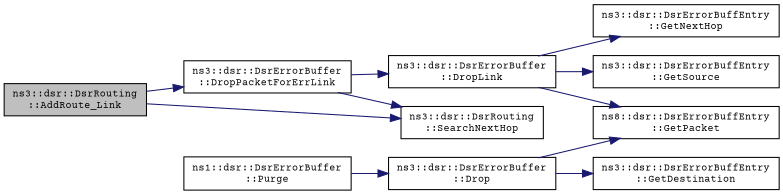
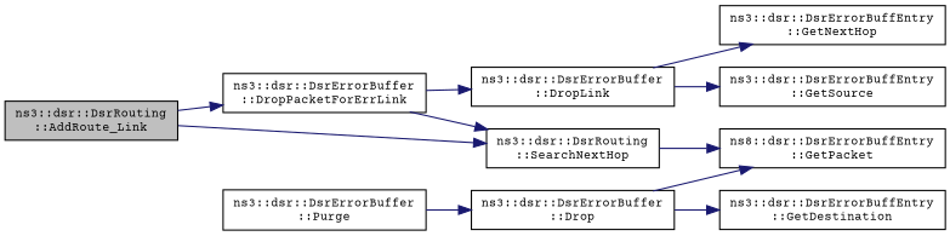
  digraph {
    fontname="Courier Prime"
    rankdir=LR
    node [color=black fillcolor=white fontname="Courier Prime" fontsize=10 shape=record style=filled]
    edge [color=midnightblue fontname="Courier Prime" fontsize=10 labelfontname=Helvetica labelfontsize=10 style=solid]
    n1 [fillcolor=grey75 fontcolor=black height=0.2 label="ns3::dsr::DsrRouting\l::AddRoute_Link" width=0.4]
    n2 [height=0.2 label="ns3::dsr::DsrErrorBuffer\l::DropPacketForErrLink" width=0.4]
    n3 [height=0.2 label="ns3::dsr::DsrRouting\l::SearchNextHop" width=0.4]
    n4 [height=0.2 label="ns3::dsr::DsrErrorBuffer\l::DropLink" width=0.4]
    n5 [height=0.2 label="ns3::dsr::DsrErrorBuffEntry\l::GetNextHop" width=0.4]
    n6 [height=0.2 label="ns8::dsr::DsrErrorBuffEntry\l::GetPacket" width=0.4]
    n7 [height=0.2 label="ns3::dsr::DsrErrorBuffEntry\l::GetSource" width=0.4]
-   n8 [height=0.2 label="ns1::dsr::DsrErrorBuffer\l::Purge" width=0.4]
+   n8 [height=0.2 label="ns3::dsr::DsrErrorBuffer\l::Purge" width=0.4]
    n9 [height=0.2 label="ns3::dsr::DsrErrorBuffer\l::Drop" width=0.4]
    n10 [height=0.2 label="ns3::dsr::DsrErrorBuffEntry\l::GetDestination" width=0.4]
    n1 -> n2
    n1 -> n3
    n2 -> n3
    n2 -> n4
    n4 -> n5
-   n4 -> n6
+   n3 -> n6
    n4 -> n7
    n8 -> n9
    n9 -> n6
    n9 -> n10
  }
